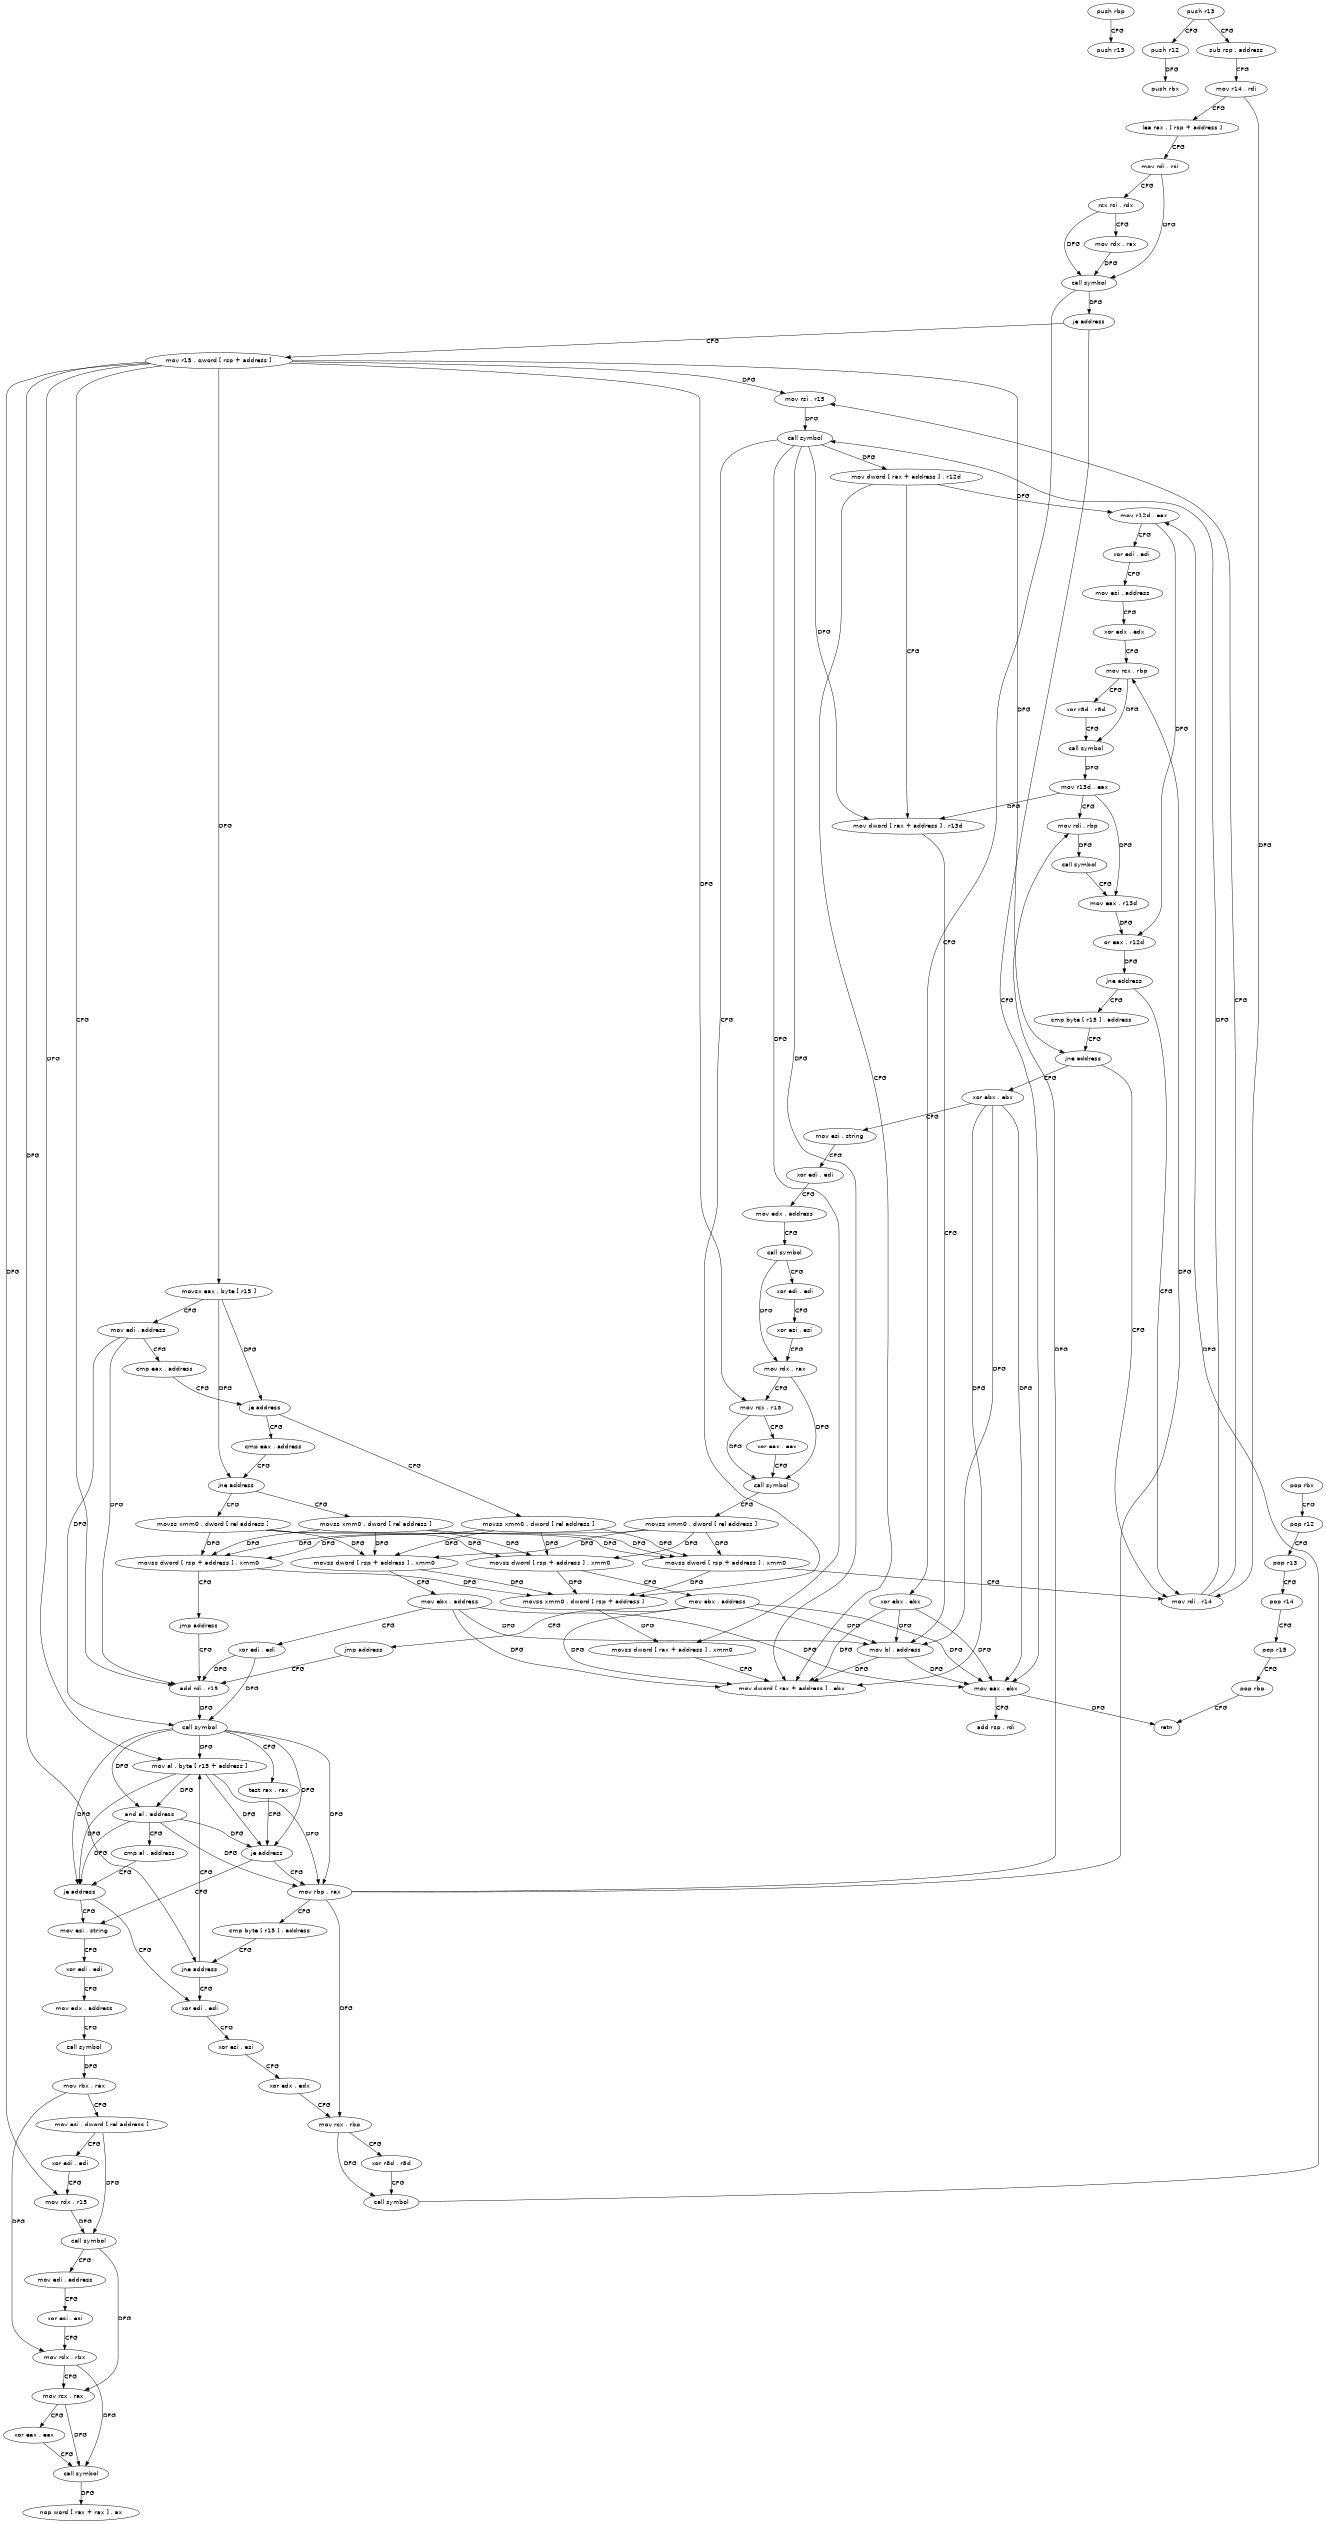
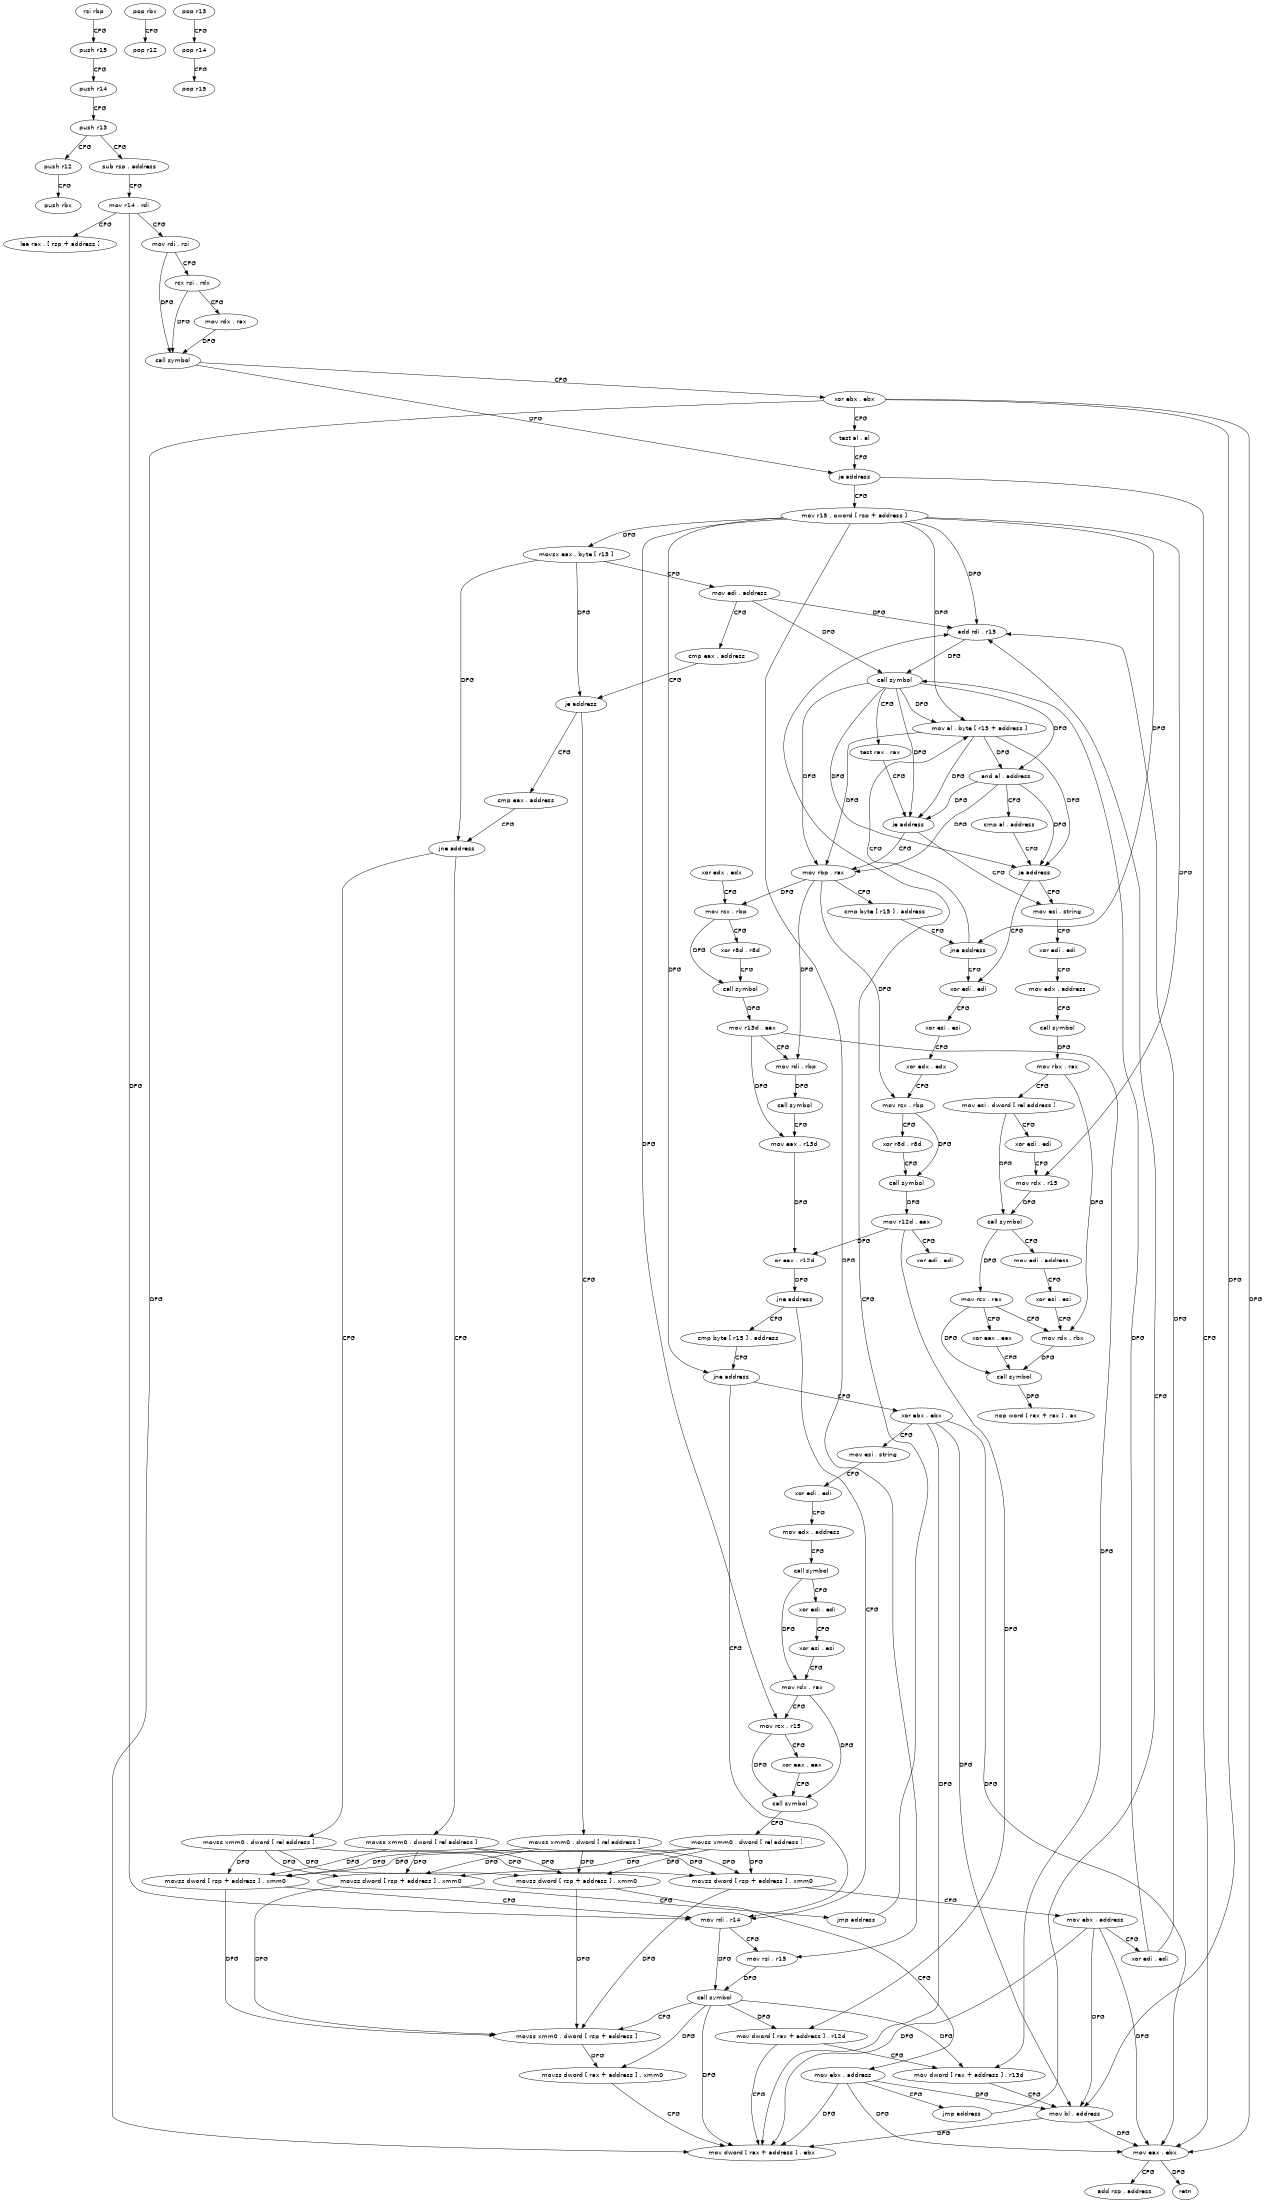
  digraph {
    fontname="DejaVu Sans"
    node [fontname="DejaVu Sans"]
    edge [fontname="DejaVu Sans"]
-   n1 [label="push rbp"]
+   n1 [label="rsi rbp"]
    n2 [label="push r15"]
+   n3 [label="push r14"]
    n4 [label="push r13"]
    n5 [label="push r12"]
    n6 [label="sub rsp , address"]
    n7 [label="push rbx"]
    n8 [label="mov r14 , rdi"]
    n9 [label="lea rax , [ rsp + address ]"]
    n10 [label="mov rdi , r14"]
    n11 [label="mov rdi , rsi"]
    n12 [label="mov rsi , r15"]
    n13 [label="call symbol"]
    n14 [label="rcx rsi , rdx"]
    n15 [label="call symbol"]
    n16 [label="mov rdx , rax"]
    n17 [label="xor ebx , ebx"]
    n18 [label="je address"]
+   n19 [label="test al , al"]
    n20 [label="mov eax , ebx"]
    n21 [label="mov dword [ rax + address ] , ebx"]
    n22 [label="mov bl , address"]
    n23 [label="mov r15 , qword [ rsp + address ]"]
-   n24 [label="add rsp , rdi"]
+   n24 [label="add rsp , address"]
    n25 [label=retn]
    n26 [label="movsx eax , byte [ r15 ]"]
    n27 [label="add rdi , r15"]
    n28 [label="mov rdx , r15"]
    n29 [label="jne address"]
    n30 [label="mov al , byte [ r15 + address ]"]
    n31 [label="jne address"]
    n32 [label="mov rcx , r15"]
    n33 [label="mov edi , address"]
    n34 [label="je address"]
    n35 [label="jne address"]
    n36 [label="call symbol"]
    n37 [label="call symbol"]
    n38 [label="xor edi , edi"]
    n39 [label="je address"]
    n40 [label="mov rbp , rax"]
    n41 [label="and al , address"]
    n42 [label="je address"]
    n43 [label="xor ebx , ebx"]
    n44 [label="call symbol"]
    n45 [label="xor eax , eax"]
    n46 [label="pop rbx"]
    n47 [label="pop r12"]
    n48 [label="pop r13"]
    n49 [label="pop r14"]
    n50 [label="pop r15"]
-   n51 [label="pop rbp"]
    n52 [label="cmp eax , address"]
    n53 [label="movss xmm0 , dword [ rel address ]"]
    n54 [label="cmp eax , address"]
    n55 [label="movss xmm0 , dword [ rel address ]"]
    n56 [label="movss xmm0 , dword [ rel address ]"]
    n57 [label="test rax , rax"]
    n58 [label="movss dword [ rsp + address ] , xmm0"]
    n59 [label="movss dword [ rsp + address ] , xmm0"]
    n60 [label="movss dword [ rsp + address ] , xmm0"]
    n61 [label="movss dword [ rsp + address ] , xmm0"]
    n62 [label="jmp address"]
    n63 [label="movss xmm0 , dword [ rsp + address ]"]
    n64 [label="mov ebx , address"]
    n65 [label="mov ebx , address"]
    n66 [label="movss dword [ rax + address ] , xmm0"]
    n67 [label="mov esi , string"]
    n68 [label="cmp byte [ r15 ] , address"]
    n69 [label="mov rcx , rbp"]
    n70 [label="mov rcx , rbp"]
    n71 [label="mov rdi , rbp"]
    n72 [label="cmp al , address"]
    n73 [label="xor edi , edi"]
    n74 [label="mov edx , address"]
    n75 [label="xor r8d , r8d"]
    n76 [label="call symbol"]
    n77 [label="xor r8d , r8d"]
    n78 [label="call symbol"]
    n79 [label="call symbol"]
    n80 [label="xor edi , edi"]
    n81 [label="jmp address"]
    n82 [label="call symbol"]
    n83 [label="mov rbx , rax"]
    n84 [label="mov esi , dword [ rel address ]"]
    n85 [label="mov rdx , rbx"]
    n86 [label="xor edi , edi"]
    n87 [label="mov rcx , rax"]
    n88 [label="call symbol"]
    n89 [label="mov edi , address"]
    n90 [label="xor esi , esi"]
    n91 [label="xor eax , eax"]
    n92 [label="nop word [ rax + rax ] , ax"]
    n93 [label="xor esi , esi"]
    n94 [label="xor edx , edx"]
    n95 [label="mov r12d , eax"]
    n96 [label="xor edi , edi"]
    n97 [label="or eax , r12d"]
    n98 [label="mov dword [ rax + address ] , r12d"]
-   n99 [label="mov esi , address"]
    n100 [label="jne address"]
    n101 [label="mov dword [ rax + address ] , r13d"]
    n102 [label="xor edx , edx"]
    n103 [label="mov r13d , eax"]
    n104 [label="mov eax , r13d"]
    n105 [label="cmp byte [ r15 ] , address"]
    n106 [label="mov esi , string"]
    n107 [label="xor edi , edi"]
    n108 [label="mov edx , address"]
    n109 [label="call symbol"]
    n110 [label="xor edi , edi"]
    n111 [label="mov rdx , rax"]
    n112 [label="xor esi , esi"]
    n113 [label="movss xmm0 , dword [ rel address ]"]
    n1 -> n2 [label=CFG]
+   n2 -> n3 [label=CFG]
+   n3 -> n4 [label=CFG]
    n4 -> n5 [label=CFG]
    n4 -> n6 [label=CFG]
-   n5 -> n7 [label=DFG]
+   n5 -> n7 [label=CFG]
    n6 -> n8 [label=CFG]
    n8 -> n9 [label=CFG]
    n8 -> n10 [label=DFG]
-   n9 -> n11 [label=CFG]
+   n8 -> n11 [label=CFG]
    n10 -> n12 [label=CFG]
    n10 -> n13 [label=DFG]
    n11 -> n14 [label=CFG]
    n11 -> n15 [label=DFG]
    n12 -> n13 [label=DFG]
    n13 -> n21 [label=DFG]
    n13 -> n63 [label=CFG]
    n13 -> n66 [label=DFG]
    n13 -> n98 [label=DFG]
    n13 -> n101 [label=DFG]
    n14 -> n15 [label=DFG]
    n14 -> n16 [label=CFG]
    n15 -> n17 [label=CFG]
    n15 -> n18 [label=DFG]
    n16 -> n15 [label=DFG]
+   n17 -> n19 [label=CFG]
    n17 -> n20 [label=DFG]
    n17 -> n21 [label=DFG]
    n17 -> n22 [label=DFG]
    n18 -> n20 [label=CFG]
    n18 -> n23 [label=CFG]
+   n19 -> n18 [label=CFG]
    n20 -> n24 [label=CFG]
    n20 -> n25 [label=DFG]
    n22 -> n20 [label=DFG]
    n22 -> n21 [label=DFG]
    n23 -> n12 [label=DFG]
    n23 -> n26 [label=DFG]
-   n23 -> n27 [label=CFG]
+   n23 -> n27 [label=DFG]
    n23 -> n28 [label=DFG]
    n23 -> n29 [label=DFG]
    n23 -> n30 [label=DFG]
    n23 -> n31 [label=DFG]
    n23 -> n32 [label=DFG]
    n26 -> n33 [label=CFG]
    n26 -> n34 [label=DFG]
    n26 -> n35 [label=DFG]
    n27 -> n36 [label=DFG]
    n28 -> n37 [label=DFG]
    n29 -> n30 [label=CFG]
    n29 -> n38 [label=CFG]
    n30 -> n39 [label=DFG]
    n30 -> n40 [label=DFG]
    n30 -> n41 [label=DFG]
    n30 -> n42 [label=DFG]
    n31 -> n10 [label=CFG]
    n31 -> n43 [label=CFG]
    n32 -> n44 [label=DFG]
    n32 -> n45 [label=CFG]
    n33 -> n27 [label=DFG]
    n33 -> n36 [label=DFG]
    n33 -> n52 [label=CFG]
    n34 -> n53 [label=CFG]
    n34 -> n54 [label=CFG]
    n35 -> n55 [label=CFG]
    n35 -> n56 [label=CFG]
    n36 -> n30 [label=DFG]
    n36 -> n39 [label=DFG]
    n36 -> n40 [label=DFG]
    n36 -> n41 [label=DFG]
    n36 -> n42 [label=DFG]
    n36 -> n57 [label=CFG]
    n37 -> n87 [label=DFG]
    n37 -> n89 [label=CFG]
    n38 -> n93 [label=CFG]
    n39 -> n40 [label=CFG]
    n39 -> n67 [label=CFG]
    n40 -> n68 [label=CFG]
    n40 -> n69 [label=DFG]
    n40 -> n70 [label=DFG]
    n40 -> n71 [label=DFG]
    n41 -> n39 [label=DFG]
    n41 -> n40 [label=DFG]
    n41 -> n42 [label=DFG]
    n41 -> n72 [label=CFG]
    n42 -> n38 [label=CFG]
    n42 -> n67 [label=CFG]
    n43 -> n20 [label=DFG]
    n43 -> n21 [label=DFG]
    n43 -> n22 [label=DFG]
    n43 -> n106 [label=CFG]
    n44 -> n113 [label=CFG]
    n45 -> n44 [label=CFG]
    n46 -> n47 [label=CFG]
-   n47 -> n48 [label=CFG]
    n48 -> n49 [label=CFG]
    n49 -> n50 [label=CFG]
-   n50 -> n51 [label=CFG]
-   n51 -> n25 [label=CFG]
    n52 -> n34 [label=CFG]
    n53 -> n58 [label=DFG]
    n53 -> n59 [label=DFG]
    n53 -> n60 [label=DFG]
    n53 -> n61 [label=DFG]
    n54 -> n35 [label=CFG]
    n55 -> n58 [label=DFG]
    n55 -> n59 [label=DFG]
    n55 -> n60 [label=DFG]
    n55 -> n61 [label=DFG]
    n56 -> n58 [label=DFG]
    n56 -> n59 [label=DFG]
    n56 -> n60 [label=DFG]
    n56 -> n61 [label=DFG]
    n57 -> n39 [label=CFG]
    n58 -> n62 [label=CFG]
    n58 -> n63 [label=DFG]
    n59 -> n63 [label=DFG]
    n59 -> n64 [label=CFG]
    n60 -> n63 [label=DFG]
    n60 -> n65 [label=CFG]
    n61 -> n10 [label=CFG]
    n61 -> n63 [label=DFG]
    n62 -> n27 [label=CFG]
    n63 -> n66 [label=DFG]
    n64 -> n20 [label=DFG]
    n64 -> n21 [label=DFG]
    n64 -> n22 [label=DFG]
    n64 -> n80 [label=CFG]
    n65 -> n20 [label=DFG]
    n65 -> n21 [label=DFG]
    n65 -> n22 [label=DFG]
    n65 -> n81 [label=CFG]
    n66 -> n21 [label=CFG]
    n67 -> n73 [label=CFG]
    n68 -> n29 [label=CFG]
    n69 -> n75 [label=CFG]
    n69 -> n76 [label=DFG]
    n70 -> n77 [label=CFG]
    n70 -> n78 [label=DFG]
    n71 -> n79 [label=DFG]
    n72 -> n42 [label=CFG]
    n73 -> n74 [label=CFG]
    n74 -> n82 [label=CFG]
    n75 -> n76 [label=CFG]
    n76 -> n95 [label=DFG]
    n77 -> n78 [label=CFG]
    n78 -> n103 [label=DFG]
    n79 -> n104 [label=CFG]
    n80 -> n27 [label=DFG]
    n80 -> n36 [label=DFG]
    n81 -> n27 [label=CFG]
    n82 -> n83 [label=DFG]
    n83 -> n84 [label=CFG]
    n83 -> n85 [label=DFG]
    n84 -> n37 [label=DFG]
    n84 -> n86 [label=CFG]
-   n85 -> n87 [label=CFG]
+   n87 -> n85 [label=CFG]
    n85 -> n88 [label=DFG]
    n86 -> n28 [label=CFG]
    n87 -> n88 [label=DFG]
    n87 -> n91 [label=CFG]
    n88 -> n92 [label=DFG]
    n89 -> n90 [label=CFG]
    n90 -> n85 [label=CFG]
    n91 -> n88 [label=CFG]
    n93 -> n94 [label=CFG]
    n94 -> n69 [label=CFG]
    n95 -> n96 [label=CFG]
    n95 -> n97 [label=DFG]
-   n98 -> n95 [label=DFG]
-   n96 -> n99 [label=CFG]
+   n95 -> n98 [label=DFG]
    n97 -> n100 [label=DFG]
    n98 -> n21 [label=CFG]
    n98 -> n101 [label=CFG]
-   n99 -> n102 [label=CFG]
    n100 -> n10 [label=CFG]
    n100 -> n105 [label=CFG]
    n101 -> n22 [label=CFG]
    n102 -> n70 [label=CFG]
    n103 -> n71 [label=CFG]
    n103 -> n101 [label=DFG]
    n103 -> n104 [label=DFG]
    n104 -> n97 [label=DFG]
    n105 -> n31 [label=CFG]
    n106 -> n107 [label=CFG]
    n107 -> n108 [label=CFG]
    n108 -> n109 [label=CFG]
    n109 -> n110 [label=CFG]
    n109 -> n111 [label=DFG]
    n110 -> n112 [label=CFG]
    n111 -> n32 [label=CFG]
    n111 -> n44 [label=DFG]
    n112 -> n111 [label=CFG]
    n113 -> n58 [label=DFG]
    n113 -> n59 [label=DFG]
    n113 -> n60 [label=DFG]
    n113 -> n61 [label=DFG]
  }
